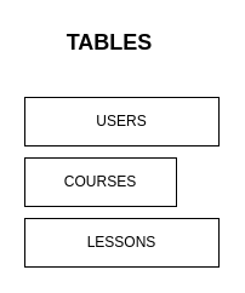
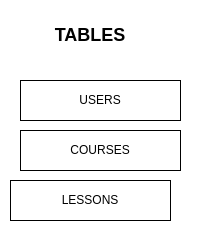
  <mxCell id="0" />
  <mxCell id="1" parent="0" />
  <mxCell id="2" value="USERS" style="rounded=0;whiteSpace=wrap;html=1;" vertex="1" parent="1"><mxGeometry x="20" y="80" width="160" height="40" as="geometry" /></mxCell>
- <mxCell id="3" value="COURSES" style="rounded=0;whiteSpace=wrap;html=1;" vertex="1" parent="1"><mxGeometry x="20" y="130" width="125" height="40" as="geometry" /></mxCell>
- <mxCell id="4" value="LESSONS" style="rounded=0;whiteSpace=wrap;html=1;" vertex="1" parent="1"><mxGeometry x="20" y="180" width="160" height="40" as="geometry" /></mxCell>
+ <mxCell id="3" value="COURSES" style="rounded=0;whiteSpace=wrap;html=1;" vertex="1" parent="1"><mxGeometry x="20" y="130" width="160" height="40" as="geometry" /></mxCell>
+ <mxCell id="4" value="LESSONS" style="rounded=0;whiteSpace=wrap;html=1;" vertex="1" parent="1"><mxGeometry x="10" y="180" width="160" height="40" as="geometry" /></mxCell>
  <mxCell id="5" value="&lt;font style=&quot;font-size: 18px;&quot;&gt;TABLES&lt;/font&gt;" style="text;html=1;strokeColor=none;fillColor=none;align=center;verticalAlign=middle;whiteSpace=wrap;rounded=0;fontStyle=1" vertex="1" parent="1"><mxGeometry x="60" y="20" width="60" height="30" as="geometry" /></mxCell>
